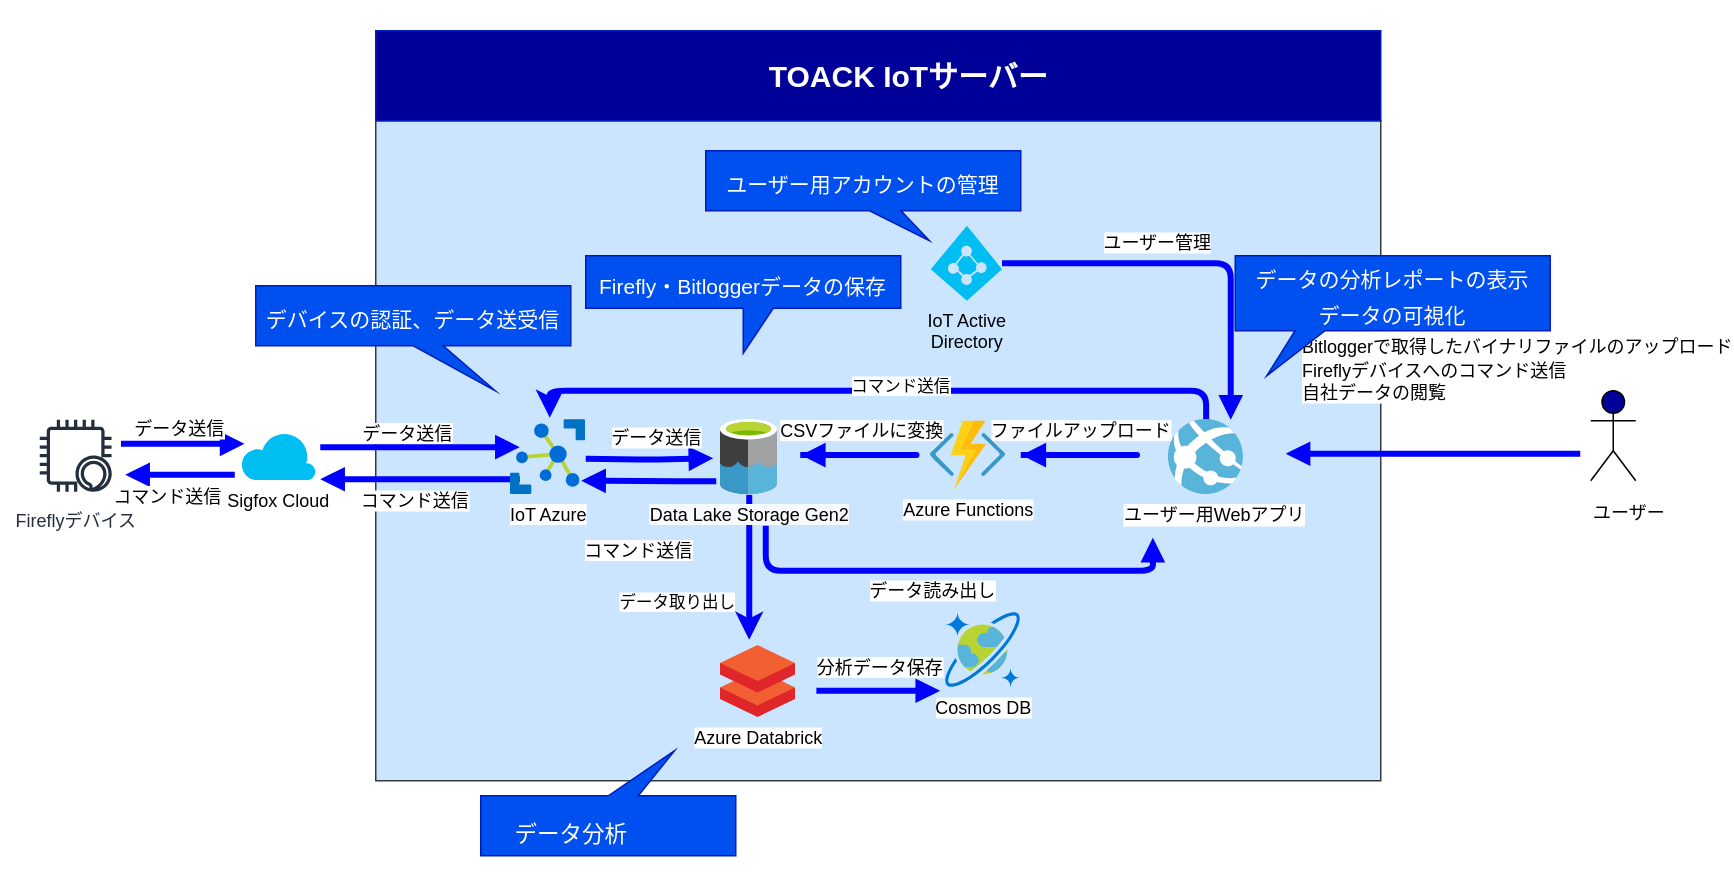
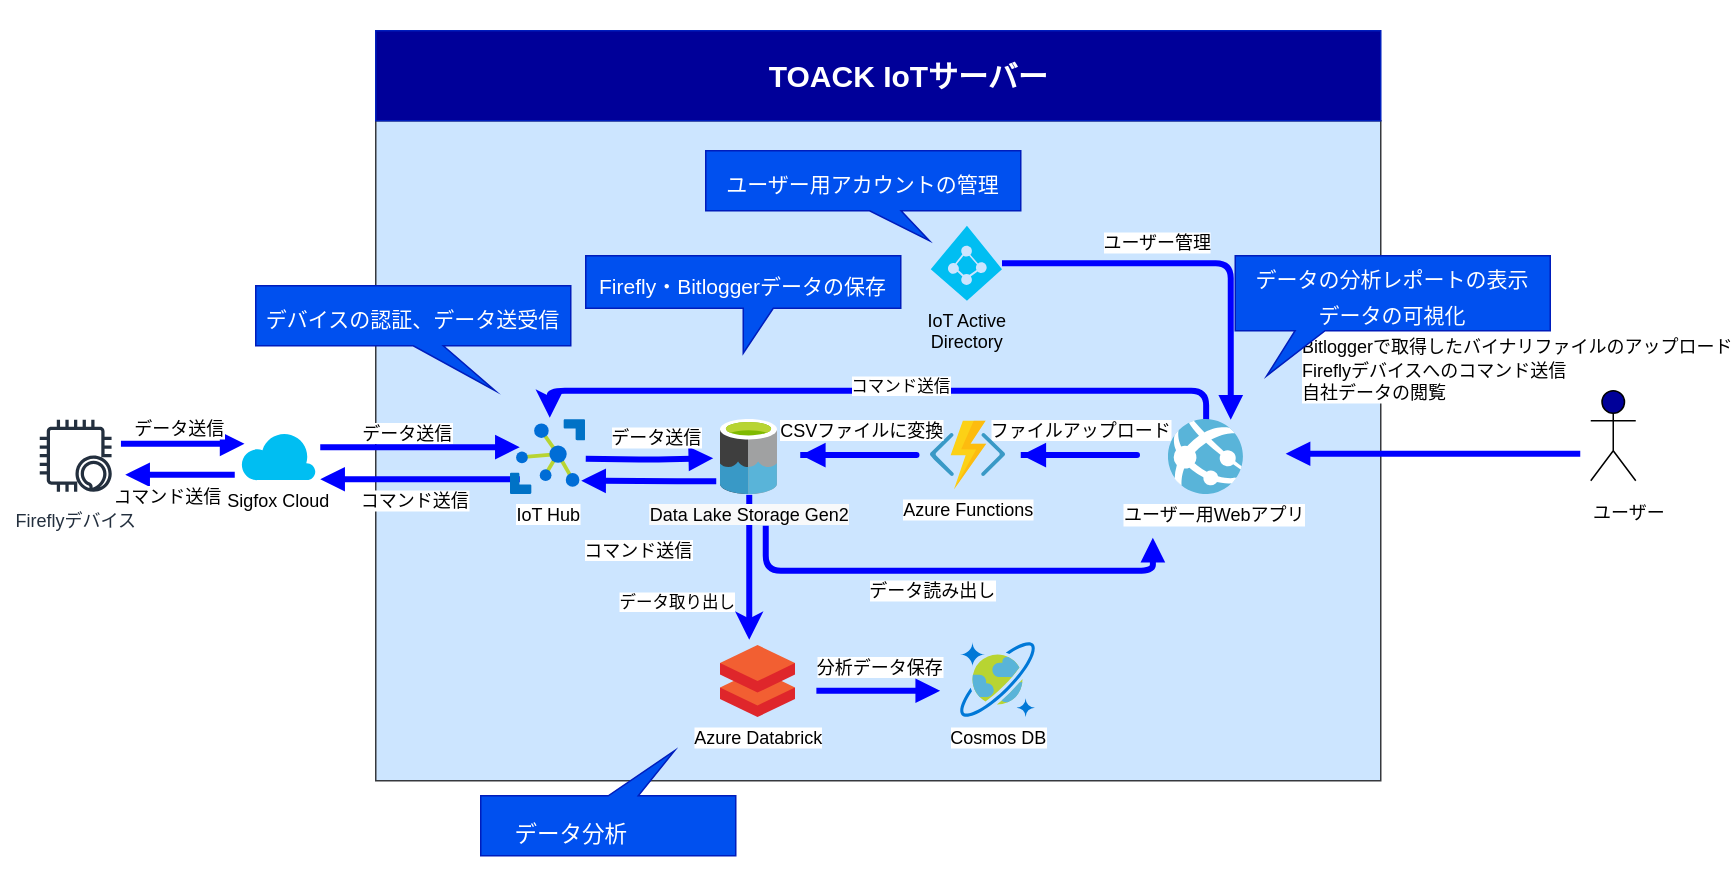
  <mxCell id="0" />
  <mxCell id="1" parent="0" />
  <mxCell id="2" value="" style="whiteSpace=wrap;html=1;labelBackgroundColor=none;strokeColor=#36393d;fontSize=20;fillColor=#cce5ff;" parent="1" vertex="1"><mxGeometry x="250" y="80" width="670" height="440" as="geometry" /></mxCell>
  <mxCell id="3" value="" style="rounded=0;whiteSpace=wrap;html=1;strokeColor=#001DBC;fontColor=#ffffff;fillColor=#000099;" parent="1" vertex="1"><mxGeometry x="250" y="20" width="670" height="60" as="geometry" /></mxCell>
  <mxCell id="4" style="edgeStyle=orthogonalEdgeStyle;rounded=1;orthogonalLoop=1;jettySize=auto;html=1;startArrow=none;startFill=0;endArrow=block;endFill=1;fontSize=14;fontColor=#000000;strokeWidth=4;shadow=0;sketch=0;labelBorderColor=none;strokeColor=#0000FF;" parent="1" source="6" target="35" edge="1"><mxGeometry relative="1" as="geometry"><mxPoint x="743.97" y="174.92" as="targetPoint" /><Array as="points"><mxPoint x="820" y="175" /></Array></mxGeometry></mxCell>
  <mxCell id="5" value="ユーザー管理" style="edgeLabel;html=1;align=center;verticalAlign=bottom;resizable=0;points=[];fontSize=12;fontColor=#000000;horizontal=1;" parent="4" vertex="1" connectable="0"><mxGeometry x="-0.125" y="-3" relative="1" as="geometry"><mxPoint x="-9.5" y="-8" as="offset" /></mxGeometry></mxCell>
  <mxCell id="6" value="IoT Active &lt;br&gt;Directory" style="verticalLabelPosition=bottom;html=1;verticalAlign=top;align=center;strokeColor=none;fillColor=#00BEF2;shape=mxgraph.azure.azure_active_directory;" parent="1" vertex="1"><mxGeometry x="620" y="150" width="47.5" height="50" as="geometry" /></mxCell>
  <mxCell id="7" value="TOACK IoTサーバー" style="text;html=1;align=center;verticalAlign=middle;resizable=0;points=[];autosize=1;fontSize=20;fontStyle=1;labelBackgroundColor=none;labelBorderColor=none;fontColor=#FFFFFF;" parent="1" vertex="1"><mxGeometry x="505" y="35" width="200" height="30" as="geometry" /></mxCell>
  <mxCell id="8" style="edgeStyle=orthogonalEdgeStyle;rounded=1;orthogonalLoop=1;jettySize=auto;html=1;startArrow=none;startFill=0;endArrow=block;endFill=1;fontSize=14;fontColor=#000000;exitX=0.06;exitY=0.858;exitDx=0;exitDy=0;exitPerimeter=0;strokeWidth=4;shadow=0;sketch=0;labelBorderColor=none;strokeColor=#0000FF;" parent="1" edge="1"><mxGeometry relative="1" as="geometry"><mxPoint x="156" y="316.015" as="sourcePoint" /><mxPoint x="83" y="316" as="targetPoint" /></mxGeometry></mxCell>
  <mxCell id="9" value="コマンド送信" style="edgeLabel;html=1;align=center;verticalAlign=top;resizable=0;points=[];fontSize=12;fontColor=#000000;" parent="8" vertex="1" connectable="0"><mxGeometry x="0.507" y="-2" relative="1" as="geometry"><mxPoint x="9" y="2.63" as="offset" /></mxGeometry></mxCell>
  <mxCell id="10" value="Sigfox Cloud" style="verticalLabelPosition=bottom;html=1;verticalAlign=top;align=center;strokeColor=none;fillColor=#00BEF2;shape=mxgraph.azure.cloud;" parent="1" vertex="1"><mxGeometry x="160" y="287.13" width="50" height="32.5" as="geometry" /></mxCell>
  <mxCell id="11" style="edgeStyle=orthogonalEdgeStyle;rounded=1;orthogonalLoop=1;jettySize=auto;html=1;entryX=0.38;entryY=-0.083;entryDx=0;entryDy=0;entryPerimeter=0;strokeColor=#0000FF;strokeWidth=4;" edge="1" parent="1" source="13" target="42"><mxGeometry relative="1" as="geometry" /></mxCell>
  <mxCell id="12" value="データ取り出し" style="edgeLabel;html=1;align=center;verticalAlign=middle;resizable=0;points=[];" vertex="1" connectable="0" parent="11"><mxGeometry x="0.068" y="3" relative="1" as="geometry"><mxPoint x="-52" y="18.62" as="offset" /></mxGeometry></mxCell>
  <mxCell id="13" value="&lt;span style=&quot;background-color: rgb(248 , 249 , 250)&quot;&gt;Data Lake Storage Gen2&lt;/span&gt;" style="aspect=fixed;html=1;points=[];align=center;image;fontSize=12;image=img/lib/mscae/Data_Lake.svg;" parent="1" vertex="1"><mxGeometry x="480" y="279.38" width="38" height="50" as="geometry" /></mxCell>
  <mxCell id="14" style="edgeStyle=orthogonalEdgeStyle;rounded=1;orthogonalLoop=1;jettySize=auto;html=1;entryX=-0.132;entryY=0.512;entryDx=0;entryDy=0;entryPerimeter=0;startArrow=none;startFill=0;fontSize=20;fontColor=#0000FF;strokeWidth=4;endArrow=block;endFill=1;shadow=0;sketch=0;labelBorderColor=none;strokeColor=#0000FF;verticalAlign=bottom;" parent="1" target="13" edge="1"><mxGeometry relative="1" as="geometry"><mxPoint x="390" y="305.4" as="sourcePoint" /></mxGeometry></mxCell>
  <mxCell id="15" value="データ送信" style="edgeLabel;html=1;align=center;verticalAlign=bottom;resizable=0;points=[];fontSize=12;fontColor=#000000;" parent="14" vertex="1" connectable="0"><mxGeometry x="0.169" y="-1" relative="1" as="geometry"><mxPoint x="-3" y="-6" as="offset" /></mxGeometry></mxCell>
  <mxCell id="16" style="edgeStyle=orthogonalEdgeStyle;rounded=1;orthogonalLoop=1;jettySize=auto;html=1;entryX=1.06;entryY=0.981;entryDx=0;entryDy=0;entryPerimeter=0;startArrow=none;startFill=0;endArrow=block;endFill=1;fontSize=14;fontColor=#000000;strokeWidth=4;shadow=0;sketch=0;labelBorderColor=none;strokeColor=#0000FF;" parent="1" target="10" edge="1"><mxGeometry relative="1" as="geometry"><Array as="points"><mxPoint x="330" y="319" /><mxPoint x="330" y="319" /></Array><mxPoint x="346" y="319" as="sourcePoint" /></mxGeometry></mxCell>
  <mxCell id="17" value="コマンド送信" style="edgeLabel;html=1;align=center;verticalAlign=top;resizable=0;points=[];fontSize=12;fontColor=#000000;" parent="16" vertex="1" connectable="0"><mxGeometry x="-0.128" y="1" relative="1" as="geometry"><mxPoint x="-13" y="-0.37" as="offset" /></mxGeometry></mxCell>
  <mxCell id="18" value="&lt;font style=&quot;font-size: 14px&quot;&gt;Firefly・Bitloggerデータの保存&lt;/font&gt;" style="shape=callout;whiteSpace=wrap;html=1;perimeter=calloutPerimeter;labelBackgroundColor=none;strokeColor=#001DBC;fontSize=20;fontColor=#ffffff;fillColor=#0050ef;" parent="1" vertex="1"><mxGeometry x="390" y="170" width="210" height="65" as="geometry" /></mxCell>
  <mxCell id="19" style="edgeStyle=orthogonalEdgeStyle;rounded=1;orthogonalLoop=1;jettySize=auto;html=1;entryX=0.05;entryY=0.5;entryDx=0;entryDy=0;entryPerimeter=0;startArrow=none;startFill=0;endArrow=block;endFill=1;fontSize=12;fontColor=#000000;strokeWidth=4;shadow=0;sketch=0;labelBorderColor=none;strokeColor=#0000FF;" parent="1" edge="1"><mxGeometry relative="1" as="geometry"><mxPoint x="80" y="295.38" as="sourcePoint" /><mxPoint x="162.5" y="295.38" as="targetPoint" /></mxGeometry></mxCell>
  <mxCell id="20" value="データ送信" style="edgeLabel;html=1;align=center;verticalAlign=bottom;resizable=0;points=[];fontSize=12;fontColor=#000000;" parent="19" vertex="1" connectable="0"><mxGeometry x="-0.079" y="1" relative="1" as="geometry"><mxPoint as="offset" /></mxGeometry></mxCell>
  <mxCell id="21" value="Fireflyデバイス" style="outlineConnect=0;fontColor=#232F3E;gradientColor=none;strokeColor=#232F3E;fillColor=#ffffff;dashed=0;verticalLabelPosition=bottom;verticalAlign=top;align=center;html=1;fontSize=12;fontStyle=0;aspect=fixed;shape=mxgraph.aws4.resourceIcon;resIcon=mxgraph.aws4.alexa_enabled_device;labelBackgroundColor=none;" parent="1" vertex="1"><mxGeometry x="20" y="273.38" width="60" height="60" as="geometry" /></mxCell>
  <mxCell id="22" value="&lt;font color=&quot;#000000&quot; style=&quot;font-size: 12px;&quot;&gt;ユーザー用Webアプリ&lt;/font&gt;" style="text;html=1;align=center;verticalAlign=middle;resizable=0;points=[];autosize=1;fontSize=12;fontColor=#0000FF;labelBackgroundColor=#ffffff;" parent="1" vertex="1"><mxGeometry x="743.61" y="333.38" width="130" height="20" as="geometry" /></mxCell>
  <mxCell id="23" value="&lt;span style=&quot;font-size: 14px&quot;&gt;デバイスの認証、データ送受信&lt;br&gt;&lt;/span&gt;" style="shape=callout;whiteSpace=wrap;html=1;perimeter=calloutPerimeter;labelBackgroundColor=none;strokeColor=#001DBC;fontSize=20;fontColor=#ffffff;fillColor=#0050ef;position2=0.76;" parent="1" vertex="1"><mxGeometry x="170" y="190" width="210" height="70" as="geometry" /></mxCell>
  <mxCell id="24" style="edgeStyle=orthogonalEdgeStyle;rounded=1;orthogonalLoop=1;jettySize=auto;html=1;entryX=1;entryY=0.5;entryDx=0;entryDy=0;startArrow=none;startFill=0;fontSize=20;fontColor=#FFFFFF;strokeWidth=4;endArrow=block;endFill=1;shadow=0;sketch=0;labelBorderColor=none;strokeColor=#0000FF;" parent="1" edge="1"><mxGeometry relative="1" as="geometry"><mxPoint x="1053" y="302" as="sourcePoint" /><mxPoint x="856.61" y="302" as="targetPoint" /></mxGeometry></mxCell>
  <mxCell id="25" value="&lt;div style=&quot;text-align: left&quot;&gt;&lt;span style=&quot;font-size: 12px ; color: rgb(0 , 0 , 0)&quot;&gt;Bitloggerで取得したバイナリファイルのアップロード&lt;/span&gt;&lt;/div&gt;&lt;font style=&quot;font-size: 12px&quot; color=&quot;#000000&quot;&gt;&lt;div style=&quot;text-align: left&quot;&gt;Fireflyデバイスへのコマンド送信&lt;/div&gt;&lt;div style=&quot;text-align: left&quot;&gt;自社データの閲覧&lt;/div&gt;&lt;/font&gt;" style="edgeLabel;html=1;align=center;verticalAlign=bottom;resizable=0;points=[];fontSize=20;fontColor=#FFFFFF;" parent="24" vertex="1" connectable="0"><mxGeometry x="-0.105" y="-2" relative="1" as="geometry"><mxPoint x="45" y="-30" as="offset" /></mxGeometry></mxCell>
  <mxCell id="26" value="&lt;font color=&quot;#000000&quot; style=&quot;font-size: 12px&quot;&gt;ユーザー&lt;/font&gt;" style="shape=umlActor;verticalLabelPosition=bottom;verticalAlign=top;html=1;outlineConnect=0;labelBackgroundColor=none;strokeColor=#000000;fillColor=#000099;fontSize=20;fontColor=#FFFFFF;align=left;" parent="1" vertex="1"><mxGeometry x="1060" y="260" width="30" height="60" as="geometry" /></mxCell>
  <mxCell id="27" style="edgeStyle=orthogonalEdgeStyle;rounded=1;orthogonalLoop=1;jettySize=auto;html=1;startArrow=none;startFill=0;endArrow=block;endFill=1;fontSize=14;fontColor=#000000;strokeWidth=4;shadow=0;sketch=0;labelBorderColor=none;strokeColor=#0000FF;" parent="1" edge="1"><mxGeometry relative="1" as="geometry"><Array as="points"><mxPoint x="762.45" y="302.9" /><mxPoint x="762.45" y="302.9" /></Array><mxPoint x="680" y="302.88" as="sourcePoint" /><mxPoint x="680.44" y="302.88" as="targetPoint" /></mxGeometry></mxCell>
  <mxCell id="28" value="ファイルアップロード" style="edgeLabel;html=1;align=center;verticalAlign=top;resizable=0;points=[];fontSize=12;fontColor=#000000;" parent="27" vertex="1" connectable="0"><mxGeometry x="-0.193" y="-2" relative="1" as="geometry"><mxPoint x="-26" y="-31.5" as="offset" /></mxGeometry></mxCell>
  <mxCell id="29" style="edgeStyle=orthogonalEdgeStyle;rounded=1;orthogonalLoop=1;jettySize=auto;html=1;entryX=1.06;entryY=0.981;entryDx=0;entryDy=0;entryPerimeter=0;startArrow=none;startFill=0;endArrow=block;endFill=1;fontSize=14;fontColor=#000000;verticalAlign=bottom;strokeWidth=4;shadow=0;sketch=0;labelBorderColor=none;strokeColor=#0000FF;" parent="1" edge="1"><mxGeometry relative="1" as="geometry"><mxPoint x="213" y="297.623" as="sourcePoint" /><mxPoint x="346" y="297.61" as="targetPoint" /><Array as="points"><mxPoint x="330" y="297.61" /><mxPoint x="330" y="297.61" /></Array></mxGeometry></mxCell>
  <mxCell id="30" value="データ送信" style="edgeLabel;html=1;align=center;verticalAlign=bottom;resizable=0;points=[];fontSize=12;fontColor=#000000;" parent="29" vertex="1" connectable="0"><mxGeometry x="-0.128" y="1" relative="1" as="geometry"><mxPoint as="offset" /></mxGeometry></mxCell>
  <mxCell id="31" value="&lt;font style=&quot;font-size: 14px&quot;&gt;データの分析レポートの表示&lt;br&gt;データの可視化&lt;/font&gt;" style="shape=callout;whiteSpace=wrap;html=1;perimeter=calloutPerimeter;labelBackgroundColor=none;strokeColor=#001DBC;fontSize=20;fontColor=#ffffff;fillColor=#0050ef;size=30;position=0.19;position2=0.1;" parent="1" vertex="1"><mxGeometry x="823" y="170" width="210" height="80" as="geometry" /></mxCell>
  <mxCell id="32" value="&lt;span style=&quot;font-size: 14px&quot;&gt;ユーザー用アカウントの管理&lt;/span&gt;" style="shape=callout;whiteSpace=wrap;html=1;perimeter=calloutPerimeter;labelBackgroundColor=none;strokeColor=#001DBC;fontSize=20;fontColor=#ffffff;fillColor=#0050ef;size=20;position=0.52;position2=0.71;base=21;" parent="1" vertex="1"><mxGeometry x="470" y="100" width="210" height="60" as="geometry" /></mxCell>
  <mxCell id="33" style="edgeStyle=orthogonalEdgeStyle;rounded=1;orthogonalLoop=1;jettySize=auto;html=1;entryX=0.52;entryY=-0.028;entryDx=0;entryDy=0;entryPerimeter=0;strokeColor=#0000FF;strokeWidth=4;" edge="1" parent="1" source="35" target="36"><mxGeometry relative="1" as="geometry"><Array as="points"><mxPoint x="804" y="260" /><mxPoint x="366" y="260" /></Array></mxGeometry></mxCell>
  <mxCell id="34" value="コマンド送信" style="edgeLabel;html=1;align=center;verticalAlign=middle;resizable=0;points=[];" vertex="1" connectable="0" parent="33"><mxGeometry x="-0.061" y="-4" relative="1" as="geometry"><mxPoint as="offset" /></mxGeometry></mxCell>
  <mxCell id="35" value="" style="aspect=fixed;html=1;points=[];align=center;image;fontSize=12;image=img/lib/mscae/App_Services.svg;" parent="1" vertex="1"><mxGeometry x="778.61" y="279.38" width="50" height="50" as="geometry" /></mxCell>
- <mxCell id="36" value="IoT Azure" style="aspect=fixed;html=1;points=[];align=center;image;fontSize=12;image=img/lib/mscae/Azure_IoT_Hub.svg;" parent="1" vertex="1"><mxGeometry x="340" y="279.38" width="50" height="50" as="geometry" /></mxCell>
+ <mxCell id="36" value="IoT Hub" style="aspect=fixed;html=1;points=[];align=center;image;fontSize=12;image=img/lib/mscae/Azure_IoT_Hub.svg;" parent="1" vertex="1"><mxGeometry x="340" y="279.38" width="50" height="50" as="geometry" /></mxCell>
  <mxCell id="37" value="Azure Functions" style="aspect=fixed;html=1;points=[];align=center;image;fontSize=12;image=img/lib/mscae/Functions.svg;" parent="1" vertex="1"><mxGeometry x="620" y="280.38" width="50" height="46" as="geometry" /></mxCell>
  <mxCell id="38" style="edgeStyle=orthogonalEdgeStyle;rounded=1;orthogonalLoop=1;jettySize=auto;html=1;startArrow=none;startFill=0;endArrow=block;endFill=1;fontSize=14;fontColor=#000000;strokeWidth=4;shadow=0;sketch=0;labelBorderColor=none;strokeColor=#0000FF;" parent="1" edge="1"><mxGeometry relative="1" as="geometry"><Array as="points"><mxPoint x="615.45" y="302.93" /><mxPoint x="615.45" y="302.93" /></Array><mxPoint x="533" y="302.91" as="sourcePoint" /><mxPoint x="533.44" y="302.91" as="targetPoint" /></mxGeometry></mxCell>
  <mxCell id="39" value="CSVファイルに変換" style="edgeLabel;html=1;align=center;verticalAlign=top;resizable=0;points=[];fontSize=12;fontColor=#000000;" parent="38" vertex="1" connectable="0"><mxGeometry x="-0.193" y="-2" relative="1" as="geometry"><mxPoint x="-26" y="-31.5" as="offset" /></mxGeometry></mxCell>
  <mxCell id="40" style="edgeStyle=orthogonalEdgeStyle;rounded=1;orthogonalLoop=1;jettySize=auto;html=1;startArrow=block;startFill=1;fontSize=20;fontColor=#0000FF;strokeWidth=4;endArrow=none;endFill=0;shadow=0;sketch=0;labelBorderColor=none;strokeColor=#0000FF;verticalAlign=bottom;exitX=0.188;exitY=1.231;exitDx=0;exitDy=0;exitPerimeter=0;" parent="1" source="22" edge="1"><mxGeometry relative="1" as="geometry"><mxPoint x="410" y="325.4" as="sourcePoint" /><mxPoint x="510" y="350" as="targetPoint" /><Array as="points"><mxPoint x="768" y="380" /><mxPoint x="510" y="380" /><mxPoint x="510" y="350" /></Array></mxGeometry></mxCell>
  <mxCell id="41" value="データ読み出し" style="edgeLabel;html=1;align=center;verticalAlign=bottom;resizable=0;points=[];fontSize=12;fontColor=#000000;" parent="40" vertex="1" connectable="0"><mxGeometry x="0.169" y="-1" relative="1" as="geometry"><mxPoint x="10.95" y="23" as="offset" /></mxGeometry></mxCell>
  <mxCell id="42" value="Azure Databrick" style="aspect=fixed;html=1;points=[];align=center;image;fontSize=12;image=img/lib/mscae/Databricks.svg;" vertex="1" parent="1"><mxGeometry x="480" y="430" width="50" height="48" as="geometry" /></mxCell>
- <mxCell id="43" value="Cosmos DB" style="aspect=fixed;html=1;points=[];align=center;image;fontSize=12;image=img/lib/mscae/CosmosDB.svg;" vertex="1" parent="1"><mxGeometry x="630" y="408" width="50" height="50" as="geometry" /></mxCell>
+ <mxCell id="43" value="Cosmos DB" style="aspect=fixed;html=1;points=[];align=center;image;fontSize=12;image=img/lib/mscae/CosmosDB.svg;" vertex="1" parent="1"><mxGeometry x="640" y="428" width="50" height="50" as="geometry" /></mxCell>
  <mxCell id="44" style="edgeStyle=orthogonalEdgeStyle;rounded=1;orthogonalLoop=1;jettySize=auto;html=1;entryX=0.05;entryY=0.5;entryDx=0;entryDy=0;entryPerimeter=0;startArrow=none;startFill=0;endArrow=block;endFill=1;fontSize=12;fontColor=#000000;strokeWidth=4;shadow=0;sketch=0;labelBorderColor=none;strokeColor=#0000FF;" edge="1" parent="1"><mxGeometry relative="1" as="geometry"><mxPoint x="543.75" y="460" as="sourcePoint" /><mxPoint x="626.25" y="460" as="targetPoint" /></mxGeometry></mxCell>
  <mxCell id="45" value="分析データ保存" style="edgeLabel;html=1;align=center;verticalAlign=bottom;resizable=0;points=[];fontSize=12;fontColor=#000000;" vertex="1" connectable="0" parent="44"><mxGeometry x="-0.079" y="1" relative="1" as="geometry"><mxPoint x="3.25" y="-6" as="offset" /></mxGeometry></mxCell>
  <mxCell id="46" style="edgeStyle=orthogonalEdgeStyle;rounded=1;orthogonalLoop=1;jettySize=auto;html=1;startArrow=none;startFill=0;endArrow=block;endFill=1;fontSize=14;fontColor=#000000;strokeWidth=4;shadow=0;sketch=0;labelBorderColor=none;strokeColor=#0000FF;" edge="1" parent="1"><mxGeometry relative="1" as="geometry"><Array as="points"><mxPoint x="461" y="320.38" /><mxPoint x="461" y="320.38" /></Array><mxPoint x="477" y="320.38" as="sourcePoint" /><mxPoint x="387" y="320" as="targetPoint" /></mxGeometry></mxCell>
  <mxCell id="47" value="コマンド送信" style="edgeLabel;html=1;align=center;verticalAlign=top;resizable=0;points=[];fontSize=12;fontColor=#000000;" vertex="1" connectable="0" parent="46"><mxGeometry x="-0.128" y="1" relative="1" as="geometry"><mxPoint x="-13" y="32.1" as="offset" /></mxGeometry></mxCell>
  <mxCell id="48" value="&lt;span style=&quot;font-size: 14px&quot;&gt;&lt;br&gt;&lt;/span&gt;" style="shape=callout;whiteSpace=wrap;html=1;perimeter=calloutPerimeter;labelBackgroundColor=none;strokeColor=#001DBC;fontSize=20;fontColor=#ffffff;fillColor=#0050ef;position2=0.76;rotation=-180;flipH=1;" vertex="1" parent="1"><mxGeometry x="320" y="500" width="170" height="70" as="geometry" /></mxCell>
  <mxCell id="49" value="&lt;font style=&quot;font-size: 15px&quot; color=&quot;#ffffff&quot;&gt;データ分析&lt;/font&gt;" style="text;html=1;align=center;verticalAlign=middle;resizable=0;points=[];autosize=1;labelBackgroundColor=none;fontColor=#E6E6E6;" vertex="1" parent="1"><mxGeometry x="335" y="545" width="90" height="20" as="geometry" /></mxCell>
